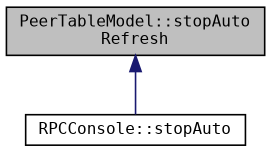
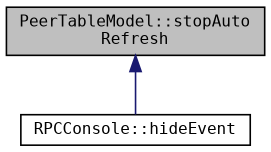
  digraph {
    rankdir=TB
    fontname="DejaVu Sans Mono"
    node [color=black fontname="DejaVu Sans Mono" fontsize=10 shape=record style=filled]
    n1 [fillcolor=grey75 fontcolor=black height=0.2 label="PeerTableModel::stopAuto\lRefresh" width=0.4]
-   n2 [fillcolor=white height=0.2 label="RPCConsole::stopAuto" width=0.4]
+   n2 [fillcolor=white height=0.2 label="RPCConsole::hideEvent" width=0.4]
    n1 -> n2 [color=midnightblue dir=back fontname="DejaVu Sans Mono" fontsize=10 labelfontname=Helvetica labelfontsize=10 style=solid]
  }
